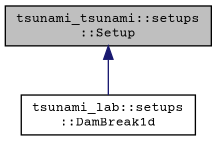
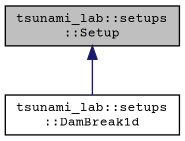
  digraph {
    fontname="Courier Prime"
    node [color=black fontname="Courier Prime" fontsize=10 shape=record style=filled]
-   n1 [fillcolor=grey75 fontcolor=black height=0.2 label="tsunami_tsunami::setups\l::Setup" width=0.4]
+   n1 [fillcolor=grey75 fontcolor=black height=0.2 label="tsunami_lab::setups\l::Setup" width=0.4]
    n2 [fillcolor=white height=0.2 label="tsunami_lab::setups\l::DamBreak1d" width=0.4]
    n1 -> n2 [color=midnightblue dir=back fontname="Courier Prime" fontsize=10 labelfontname=Helvetica labelfontsize=10 style=solid]
  }
